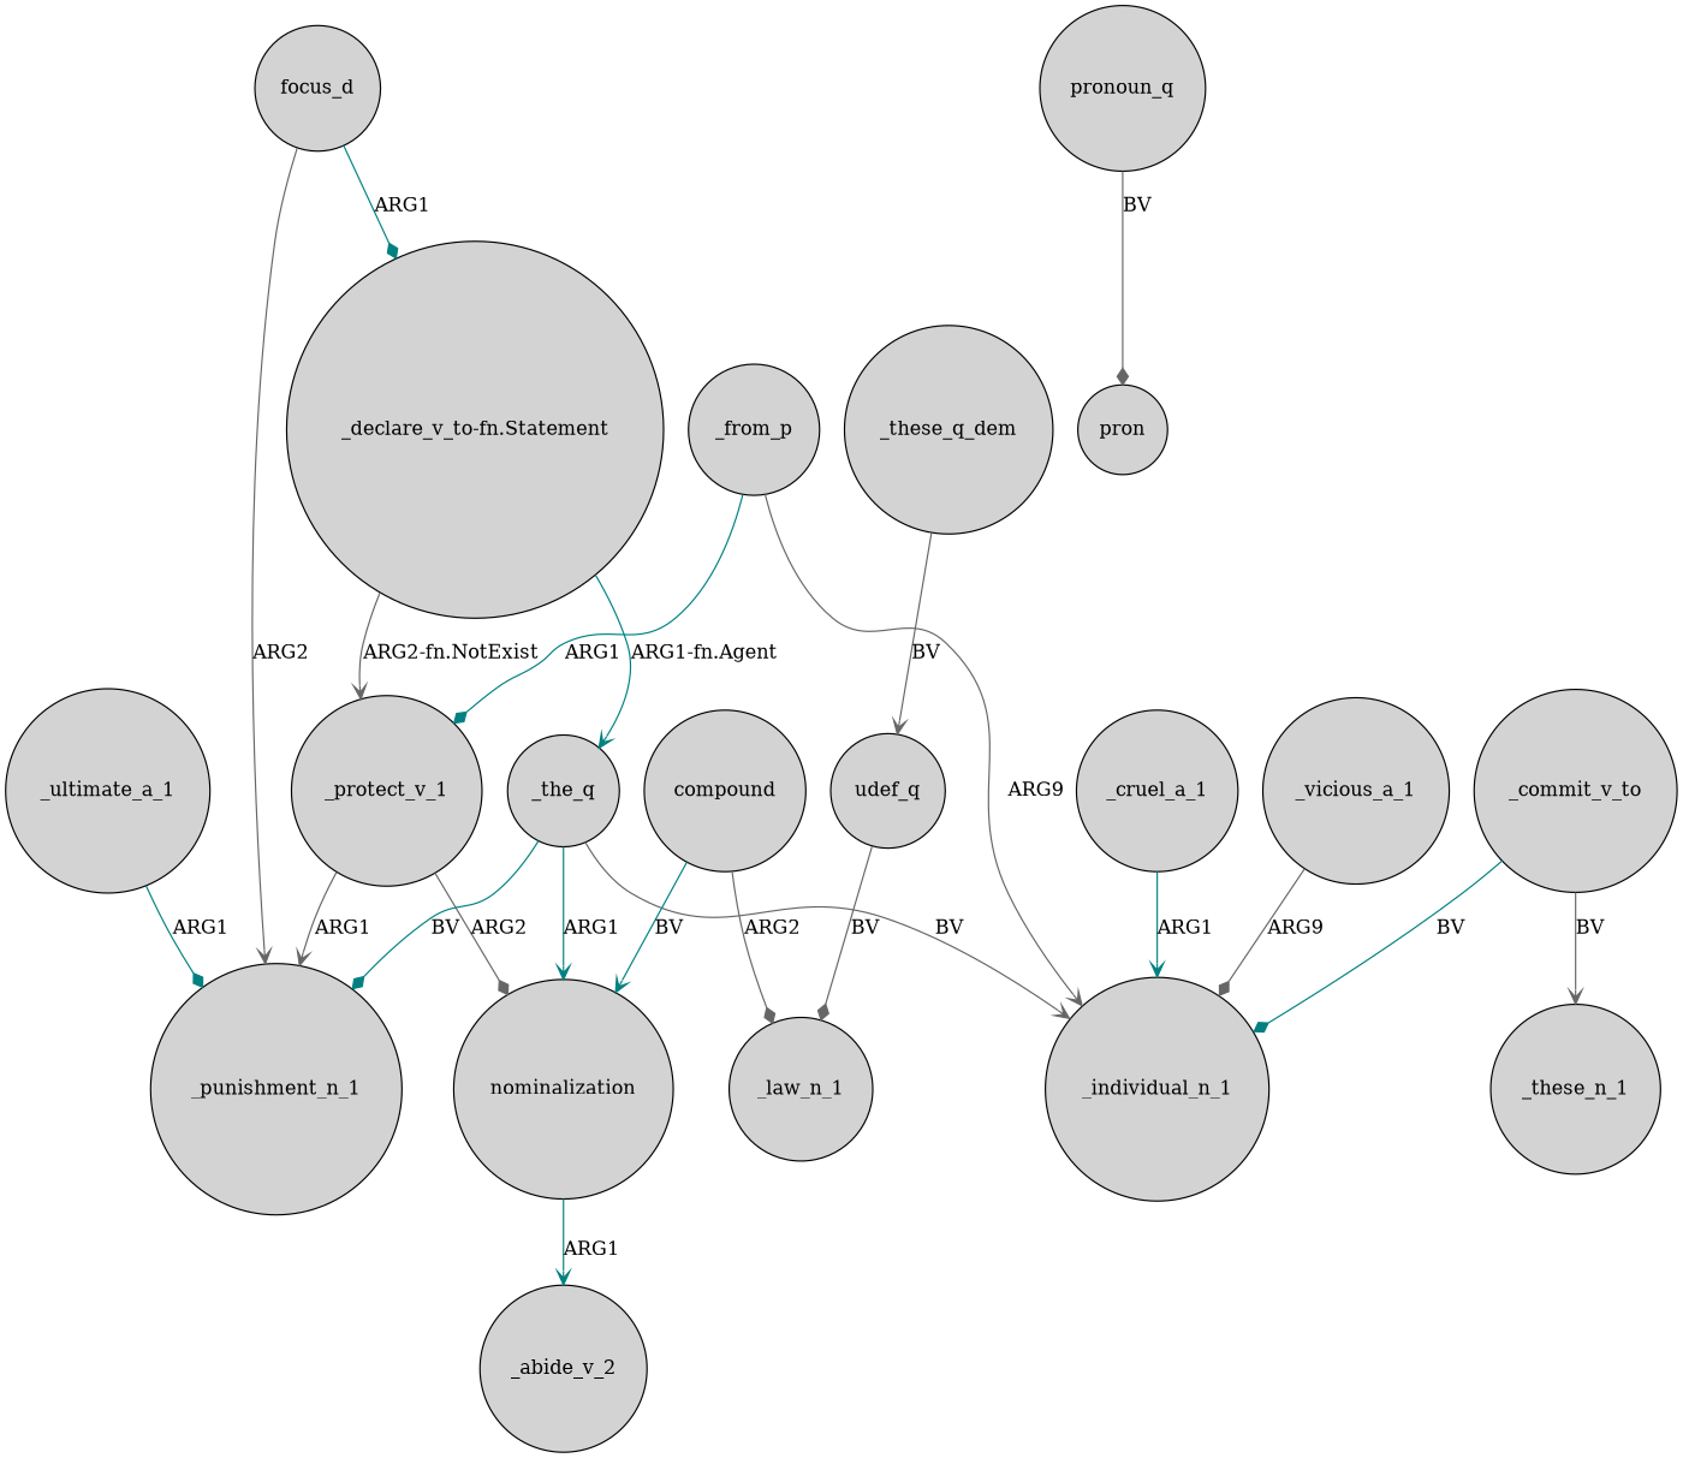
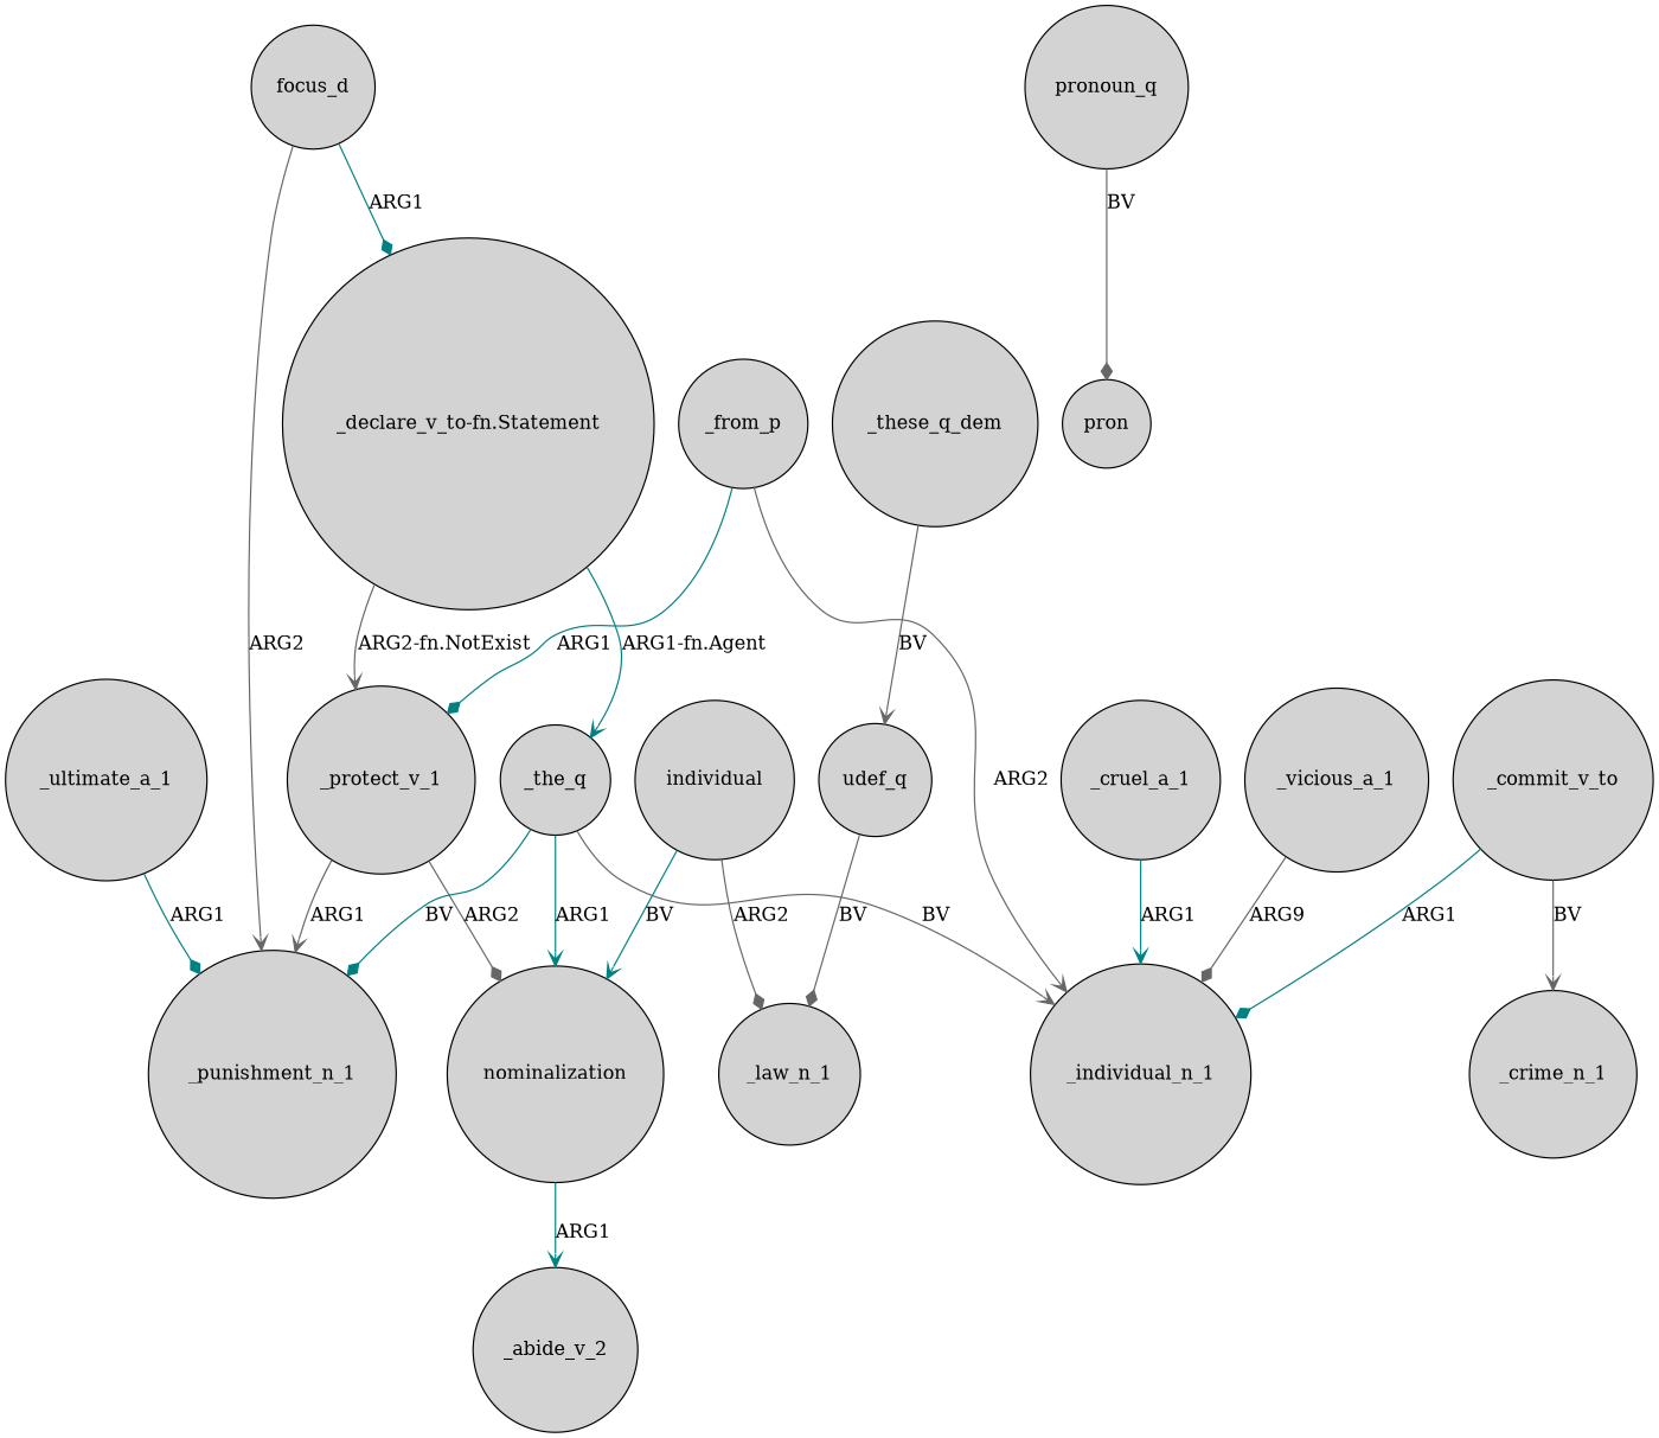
  digraph {
    node [shape=circle style=filled]
    edge [arrowhead=vee color=gray40]
    _from_p
    _protect_v_1
    _individual_n_1
    _punishment_n_1
    nominalization
    _abide_v_2
    focus_d
    "_declare_v_to-fn.Statement"
    _the_q
    _vicious_a_1
    _commit_v_to
-   _crime_n_1 [label=_these_n_1]
+   _crime_n_1
    udef_q
    _law_n_1
    pronoun_q
    pron
    _cruel_a_1
    _ultimate_a_1
-   compound
+   compound [label=individual]
    _these_q_dem
    _from_p -> _protect_v_1 [arrowhead=diamond color=teal label=ARG1]
-   _from_p -> _individual_n_1 [label=ARG9]
+   _from_p -> _individual_n_1 [label=ARG2]
    _protect_v_1 -> _punishment_n_1 [label=ARG1]
    _protect_v_1 -> nominalization [arrowhead=diamond label=ARG2]
    nominalization -> _abide_v_2 [color=teal label=ARG1]
    focus_d -> _punishment_n_1 [label=ARG2]
    focus_d -> "_declare_v_to-fn.Statement" [arrowhead=diamond color=teal label=ARG1]
    "_declare_v_to-fn.Statement" -> _protect_v_1 [label="ARG2-fn.NotExist"]
    "_declare_v_to-fn.Statement" -> _the_q [color=teal label="ARG1-fn.Agent"]
    _the_q -> _individual_n_1 [label=BV]
    _the_q -> _punishment_n_1 [arrowhead=diamond color=teal label=BV]
    _the_q -> nominalization [color=teal label=ARG1]
    _vicious_a_1 -> _individual_n_1 [arrowhead=diamond label=ARG9]
-   _commit_v_to -> _individual_n_1 [arrowhead=diamond color=teal label=BV]
+   _commit_v_to -> _individual_n_1 [arrowhead=diamond color=teal label=ARG1]
    _commit_v_to -> _crime_n_1 [label=BV]
    udef_q -> _law_n_1 [arrowhead=diamond label=BV]
    pronoun_q -> pron [arrowhead=diamond label=BV]
    _cruel_a_1 -> _individual_n_1 [color=teal label=ARG1]
    _ultimate_a_1 -> _punishment_n_1 [arrowhead=diamond color=teal label=ARG1]
    compound -> nominalization [color=teal label=BV]
    compound -> _law_n_1 [arrowhead=diamond label=ARG2]
    _these_q_dem -> udef_q [label=BV]
  }
